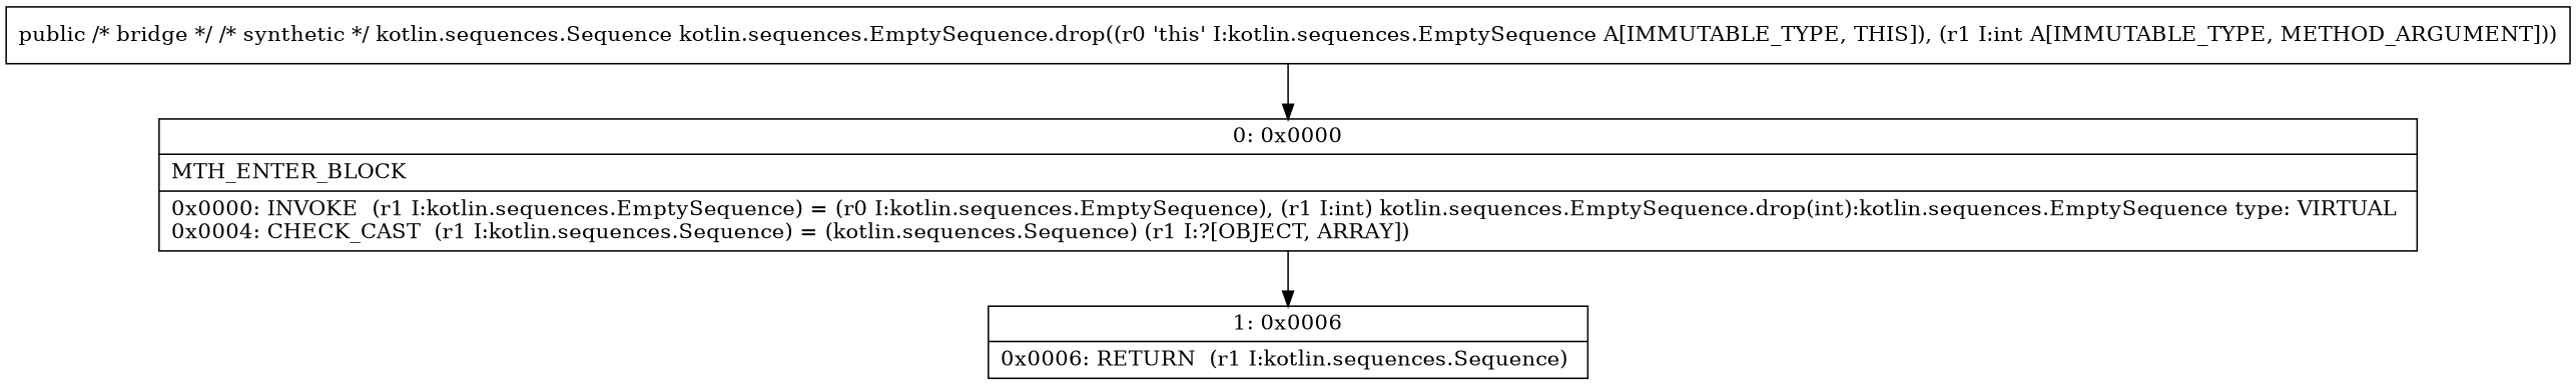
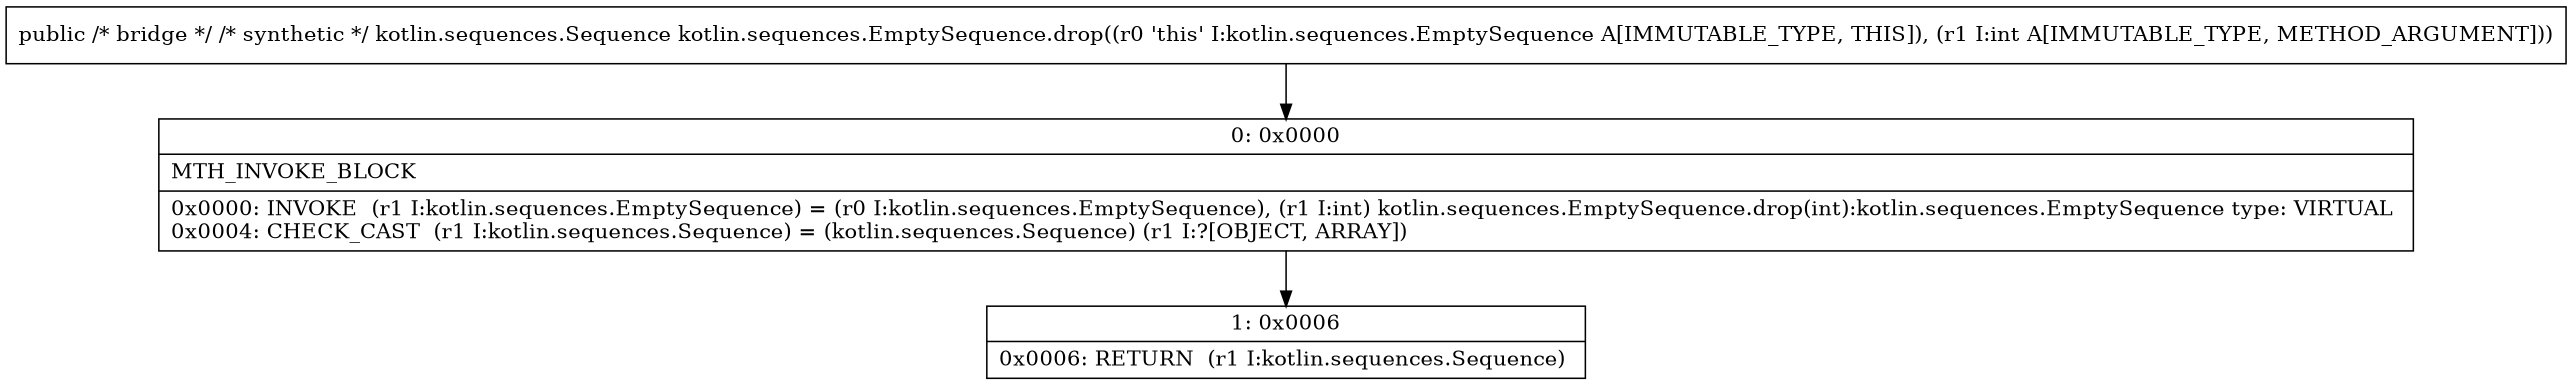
  digraph {
    node [shape=record]
-   n1 [label="{0\:\ 0x0000|MTH_ENTER_BLOCK\l|0x0000: INVOKE  (r1 I:kotlin.sequences.EmptySequence) = (r0 I:kotlin.sequences.EmptySequence), (r1 I:int) kotlin.sequences.EmptySequence.drop(int):kotlin.sequences.EmptySequence type: VIRTUAL \l0x0004: CHECK_CAST  (r1 I:kotlin.sequences.Sequence) = (kotlin.sequences.Sequence) (r1 I:?[OBJECT, ARRAY]) \l}"]
+   n1 [label="{0\:\ 0x0000|MTH_INVOKE_BLOCK\l|0x0000: INVOKE  (r1 I:kotlin.sequences.EmptySequence) = (r0 I:kotlin.sequences.EmptySequence), (r1 I:int) kotlin.sequences.EmptySequence.drop(int):kotlin.sequences.EmptySequence type: VIRTUAL \l0x0004: CHECK_CAST  (r1 I:kotlin.sequences.Sequence) = (kotlin.sequences.Sequence) (r1 I:?[OBJECT, ARRAY]) \l}"]
    n2 [label="{1\:\ 0x0006|0x0006: RETURN  (r1 I:kotlin.sequences.Sequence) \l}"]
    n3 [label="{public \/* bridge *\/ \/* synthetic *\/ kotlin.sequences.Sequence kotlin.sequences.EmptySequence.drop((r0 'this' I:kotlin.sequences.EmptySequence A[IMMUTABLE_TYPE, THIS]), (r1 I:int A[IMMUTABLE_TYPE, METHOD_ARGUMENT])) }"]
    n1 -> n2
    n3 -> n1
  }
